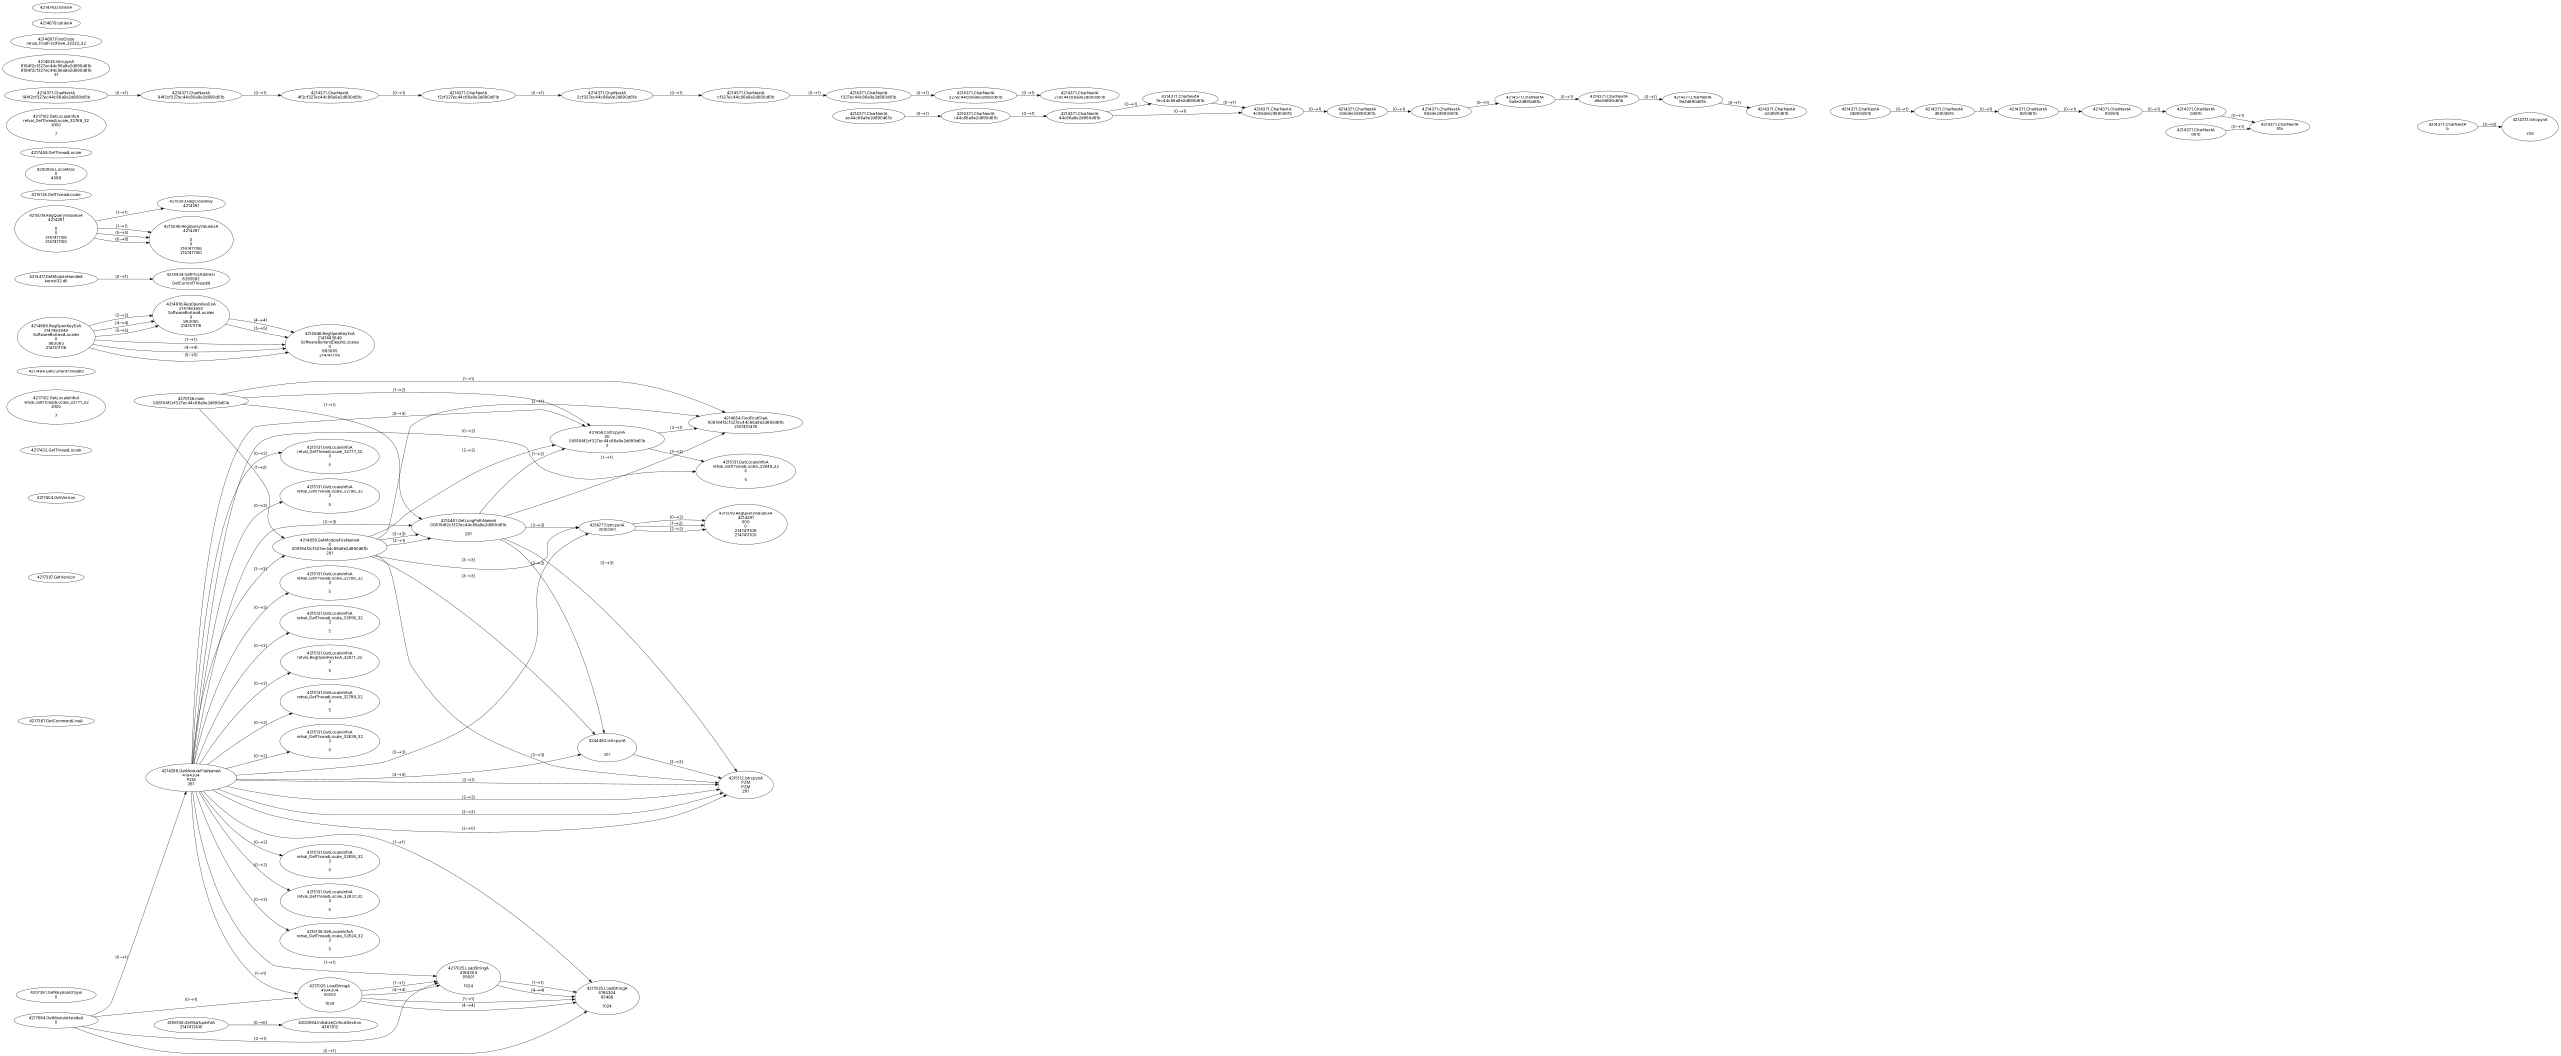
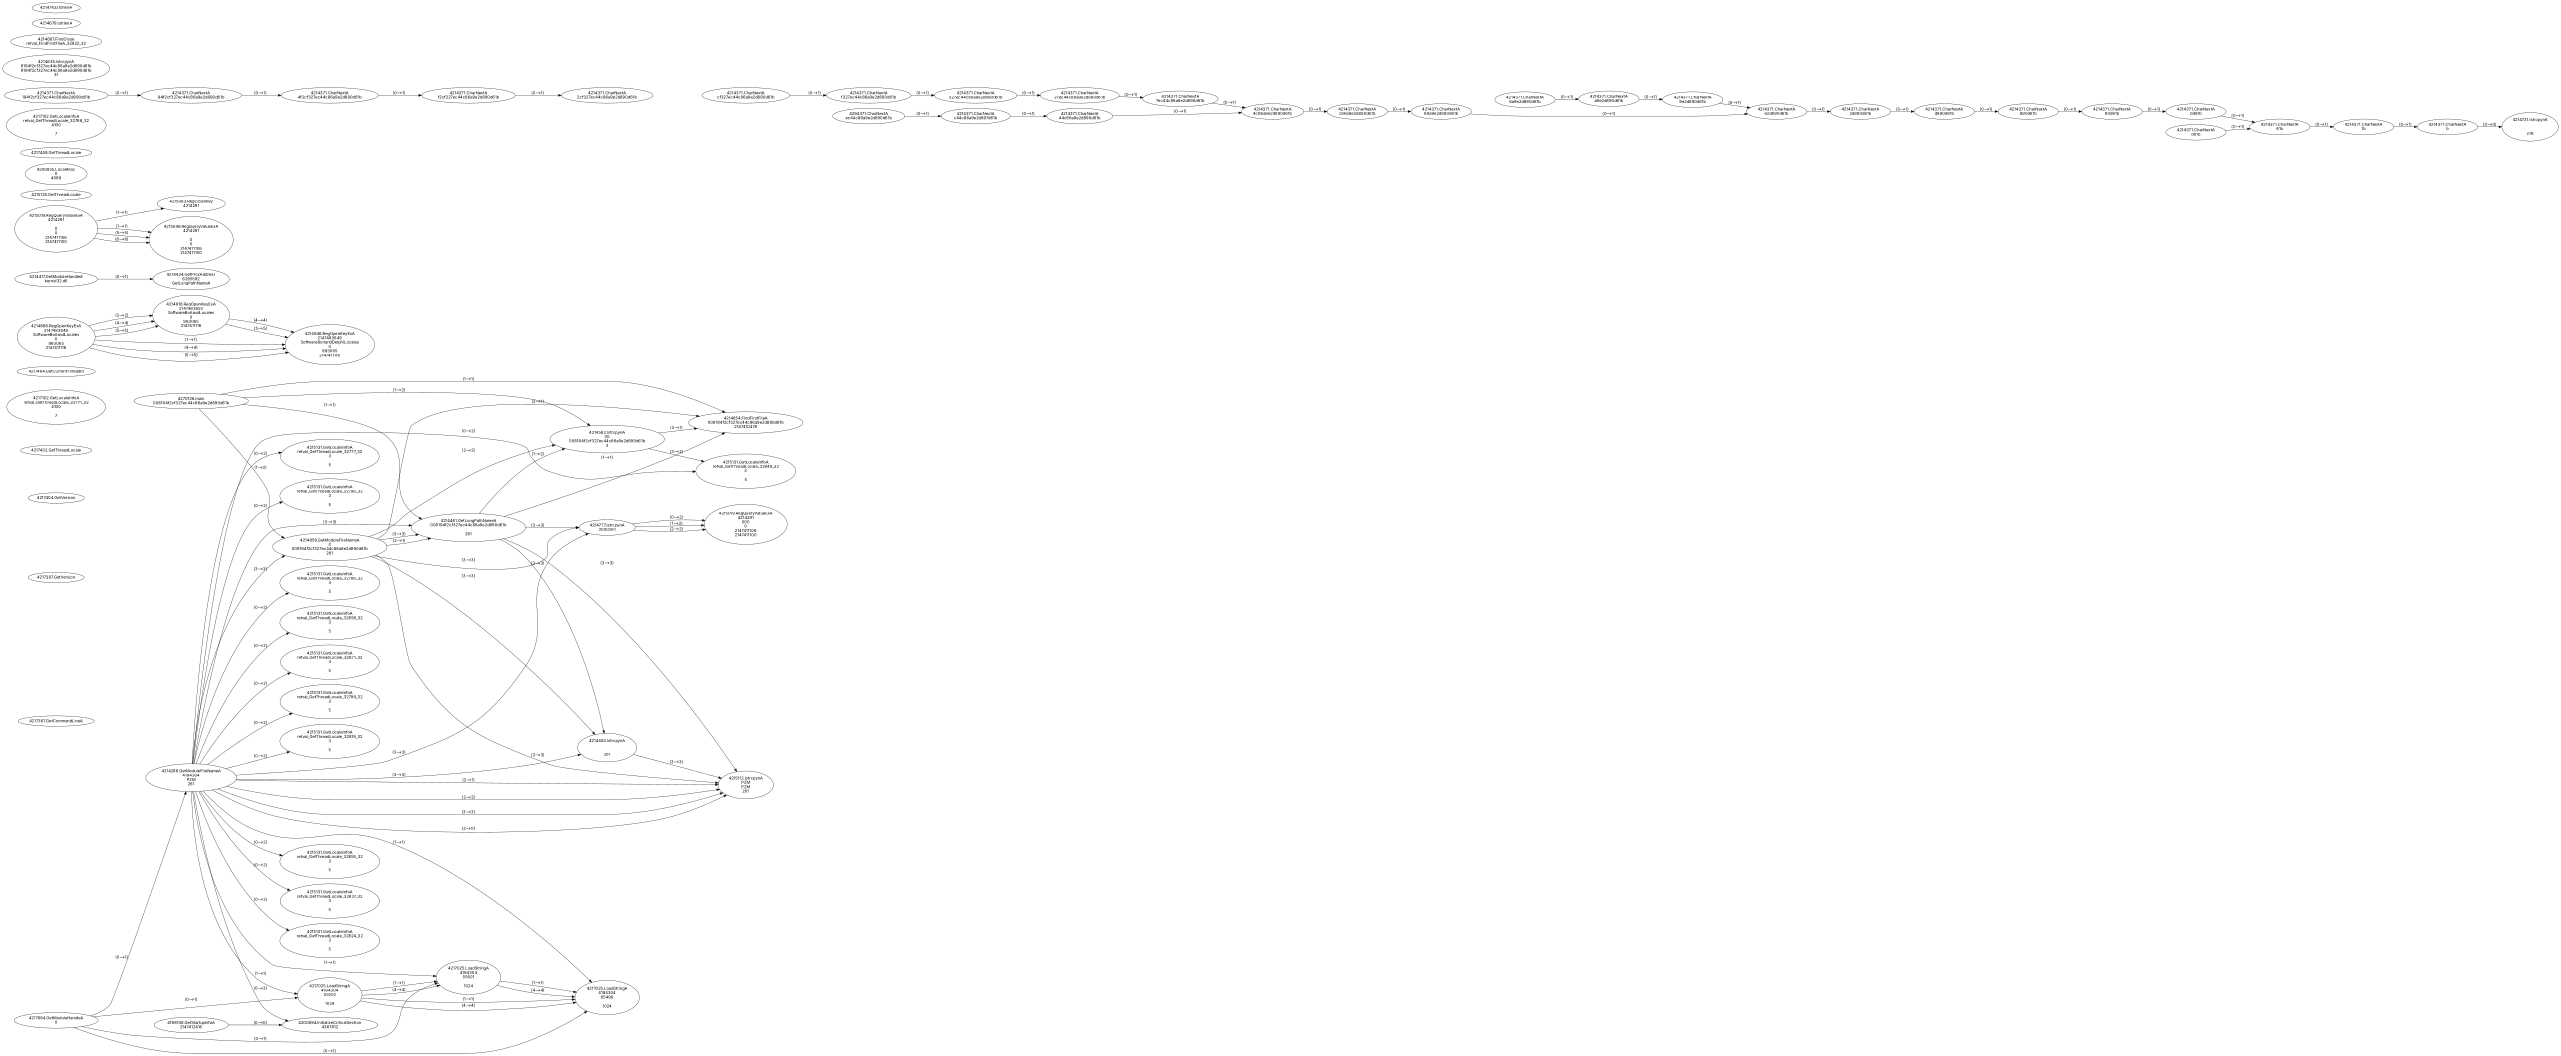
  digraph {
    fontname=Inter
    rankdir=LR
    node [fontname=Inter]
    edge [fontname=Inter]
    n1 [label="4270136.main\n008194f2cf327ec44c86a9e2d890d61b"]
    n2 [label="4214856.GetModuleFileNameA\n0\n008194f2cf327ec44c86a9e2d890d61b\n261"]
    n3 [label="4214461.GetLongPathNameA\n008194f2cf327ec44c86a9e2d890d61b\n\n261"]
    n4 [label="4214582.lstrcpynA\n00\n008194f2cf327ec44c86a9e2d890d61b\n3"]
    n5 [label="4214654.FindFirstFileA\n008194f2cf327ec44c86a9e2d890d61b\n2147410478"]
-   n6 [label="4244482.lstrcpynA\n\n\n261"]
+   n6 [label="4214482.lstrcpynA\n\n\n261"]
    n7 [label="4215112.lstrcpynA\nPZM\nPZM\n261"]
    n8 [label="4214777.lstrcpynA\n0000261"]
    n9 [label="4215131.GetLocaleInfoA\nretval_GetThreadLocale_32949_32\n3\n\n5"]
    n10 [label="4217684.GetModuleHandleA\n0"]
    n11 [label="4214286.GetModuleFileNameA\n4194304\nPZM\n261"]
    n12 [label="4217025.LoadStringA\n4194304\n65502\n\n1024"]
    n13 [label="4217025.LoadStringA\n4194304\n65501\n\n1024"]
    n14 [label="4217025.LoadStringA\n4194304\n65499\n\n1024"]
    n15 [label="4215131.GetLocaleInfoA\nretval_GetThreadLocale_32855_32\n3\n\n5"]
    n16 [label="4215131.GetLocaleInfoA\nretval_GetThreadLocale_32837_32\n3\n\n5"]
-   n17 [label="4215136.GetLocaleInfoA\nretval_GetThreadLocale_32824_32\n3\n\n5"]
+   n17 [label="4215131.GetLocaleInfoA\nretval_GetThreadLocale_32824_32\n3\n\n5"]
    n18 [label="4215131.GetLocaleInfoA\nretval_GetThreadLocale_32777_32\n3\n\n5"]
    n19 [label="4215131.GetLocaleInfoA\nretval_GetThreadLocale_32798_32\n3\n\n5"]
    n20 [label="4215131.GetLocaleInfoA\nretval_GetThreadLocale_32788_32\n3\n\n5"]
    n21 [label="4215131.GetLocaleInfoA\nretval_GetThreadLocale_32856_32\n3\n\n5"]
-   n22 [label="4215131.GetLocaleInfoA\nretval_RegOpenKeyExA_32871_32\n3\n\n5"]
+   n22 [label="4215131.GetLocaleInfoA\nretval_GetThreadLocale_32871_32\n3\n\n5"]
    n23 [label="4215131.GetLocaleInfoA\nretval_GetThreadLocale_32799_32\n3\n\n5"]
-   n24 [label="4215131.GetLocaleInfoA\nretval_GetThreadLocale_32839_32\n3\n\n5"]
-   n25 [label="4207361.GetKeyboardType\n0"]
+   n24 [label="4215131.GetLocaleInfoA\nretval_GetThreadLocale_32819_32\n3\n\n5"]
    n26 [label="4217367.GetCommandLineA\n"]
    n27 [label="4196106.GetStartupInfoA\n2147412416"]
    n28 [label="4200894.InitializeCriticalSection\n4367812"]
    n29 [label="4217387.GetVersion\n"]
    n30 [label="4217404.GetVersion\n"]
    n31 [label="4217432.GetThreadLocale\n"]
    n32 [label="4217102.GetLocaleInfoA\nretval_GetThreadLocale_32771_32\n4100\n\n7"]
    n33 [label="4217464.GetCurrentThreadId\n"]
    n34 [label="4215019.RegQueryValueExA\n4214291\n000\n0\n2147411106\n2147411100"]
    n35 [label="4214886.RegOpenKeyExA\n2147483649\nSoftware\Borland\Locales\n0\n983065\n2147411116"]
    n36 [label="4214916.RegOpenKeyExA\n2147483650\nSoftware\Borland\Locales\n0\n983065\n2147411116"]
    n37 [label="4214946.RegOpenKeyExA\n2147483649\nSoftware\Borland\Delphi\Locales\n0\n983065\n2147411116"]
    n38 [label="4214417.GetModuleHandleA\nkernel32.dll"]
-   n39 [label="4214434.GetProcAddress\n6295592\nGetCurrentThreadId"]
+   n39 [label="4214434.GetProcAddress\n6295592\nGetLongPathNameA"]
    n40 [label="4215019.RegQueryValueExA\n4214291\n\n0\n0\n2147411106\n2147411100"]
    n41 [label="4215083.RegCloseKey\n4214291"]
    n42 [label="4215049.RegQueryValueExA\n4214291\n\n0\n0\n2147411106\n2147411100"]
    n43 [label="4215125.GetThreadLocale\n"]
    n44 [label="4200955.LocalAlloc\n0\n4088"]
    n45 [label="4217449.GetThreadLocale\n"]
    n46 [label="4217102.GetLocaleInfoA\nretval_GetThreadLocale_32768_32\n4100\n\n7"]
    n47 [label="4214371.CharNextA\n194f2cf327ec44c86a9e2d890d61b"]
    n48 [label="4214371.CharNextA\n94f2cf327ec44c86a9e2d890d61b"]
    n49 [label="4214371.CharNextA\n4f2cf327ec44c86a9e2d890d61b"]
    n50 [label="4214371.CharNextA\nf2cf327ec44c86a9e2d890d61b"]
    n51 [label="4214371.CharNextA\n2cf327ec44c86a9e2d890d61b"]
    n52 [label="4214371.CharNextA\ncf327ec44c86a9e2d890d61b"]
    n53 [label="4214371.CharNextA\nf327ec44c86a9e2d890d61b"]
    n54 [label="4214371.CharNextA\n327ec44c86a9e2d890d61b"]
    n55 [label="4214371.CharNextA\n27ec44c86a9e2d890d61b"]
    n56 [label="4214371.CharNextA\n7ec44c86a9e2d890d61b"]
    n57 [label="4214371.CharNextA\n4c86a9e2d890d61b"]
-   n58 [label="4214371.CharNextA\nec44c86a9e2d890d61b"]
-   n59 [label="4214371.CharNextA\nc44c86a9e2d890d61b"]
+   n58 [label="4294371.CharNextA\nec44c86a9e2d890d61b"]
+   n59 [label="4214371.CharNextA\nc44c86a9e2d897d61b"]
    n60 [label="4214371.CharNextA\n44c86a9e2d890d61b"]
    n61 [label="4214371.CharNextA\nc86a9e2d890d61b"]
    n62 [label="4214371.CharNextA\n86a9e2d890d61b"]
    n63 [label="4214371.CharNextA\n6a9e2d890d61b"]
    n64 [label="4214371.CharNextA\na9e2d890d61b"]
    n65 [label="4214371.CharNextA\n9e2d890d61b"]
    n66 [label="4214371.CharNextA\ne2d890d61b"]
    n67 [label="4214371.CharNextA\n2d890d61b"]
    n68 [label="4214371.CharNextA\nd890d61b"]
    n69 [label="4214371.CharNextA\n890d61b"]
    n70 [label="4214371.CharNextA\n90d61b"]
    n71 [label="4214371.CharNextA\n0d61b"]
-   n72 [label="4214371.CharNextA\n51b"]
+   n72 [label="4214371.CharNextA\n61b"]
    n73 [label="4214371.CharNextA\nd61b"]
+   n74 [label="4214371.CharNextA\n1b"]
    n75 [label="4214371.CharNextA\nb"]
-   n76 [label="4214731.lstrcpynA\n\n\n258"]
+   n76 [label="4214731.lstrcpynA\n\n\n278"]
    n77 [label="4214635.lstrcpynA\n8194f2cf327ec44c86a9e2d890d61b\n8194f2cf327ec44c86a9e2d890d61b\n31"]
-   n78 [label="4214667.FindClose\nretval_FindFirstFileA_32222_32"]
+   n78 [label="4214667.FindClose\nretval_FindFirstFileA_32922_32"]
    n79 [label="4214679.lstrlenA\n"]
    n80 [label="4214743.lstrlenA\n"]
    n1 -> n2 [label="(1-->2)"]
    n1 -> n3 [label="(1-->1)"]
    n1 -> n4 [label="(1-->2)"]
    n1 -> n5 [label="(1-->1)"]
    n2 -> n3 [label="(2-->1)"]
    n2 -> n3 [label="(3-->3)"]
    n2 -> n4 [label="(2-->2)"]
    n2 -> n5 [label="(2-->1)"]
    n2 -> n6 [label="(3-->3)"]
    n2 -> n7 [label="(3-->3)"]
    n2 -> n8 [label="(3-->3)"]
    n3 -> n4 [label="(1-->2)"]
    n3 -> n5 [label="(1-->1)"]
    n3 -> n6 [label="(3-->3)"]
    n3 -> n7 [label="(3-->3)"]
    n3 -> n8 [label="(3-->3)"]
    n4 -> n5 [label="(2-->1)"]
    n4 -> n9 [label="(3-->2)"]
    n6 -> n7 [label="(3-->3)"]
    n8 -> n34 [label="(1-->2)"]
    n8 -> n34 [label="(2-->2)"]
    n8 -> n34 [label="(0-->2)"]
    n10 -> n11 [label="(0-->1)"]
    n10 -> n12 [label="(0-->1)"]
    n10 -> n13 [label="(0-->1)"]
    n10 -> n14 [label="(0-->1)"]
    n11 -> n2 [label="(3-->3)"]
    n11 -> n3 [label="(3-->3)"]
-   n11 -> n4 [label="(0-->3)"]
+   n11 -> n28 [label="(0-->3)"]
    n11 -> n6 [label="(3-->3)"]
    n11 -> n7 [label="(2-->1)"]
    n11 -> n7 [label="(2-->2)"]
    n11 -> n7 [label="(3-->3)"]
    n11 -> n7 [label="(2-->0)"]
    n11 -> n8 [label="(3-->3)"]
    n11 -> n9 [label="(0-->2)"]
    n11 -> n12 [label="(1-->1)"]
    n11 -> n13 [label="(1-->1)"]
    n11 -> n14 [label="(1-->1)"]
    n11 -> n15 [label="(0-->2)"]
    n11 -> n16 [label="(0-->2)"]
    n11 -> n17 [label="(0-->2)"]
    n11 -> n18 [label="(0-->2)"]
    n11 -> n19 [label="(0-->2)"]
    n11 -> n20 [label="(0-->2)"]
    n11 -> n21 [label="(0-->2)"]
    n11 -> n22 [label="(0-->2)"]
    n11 -> n23 [label="(0-->2)"]
    n11 -> n24 [label="(0-->2)"]
    n12 -> n13 [label="(1-->1)"]
    n12 -> n13 [label="(4-->4)"]
    n12 -> n14 [label="(1-->1)"]
    n12 -> n14 [label="(4-->4)"]
    n13 -> n14 [label="(1-->1)"]
    n13 -> n14 [label="(4-->4)"]
    n27 -> n28 [label="(0-->0)"]
    n35 -> n36 [label="(2-->2)"]
    n35 -> n36 [label="(4-->4)"]
    n35 -> n36 [label="(5-->5)"]
    n35 -> n37 [label="(1-->1)"]
    n35 -> n37 [label="(4-->4)"]
    n35 -> n37 [label="(5-->5)"]
    n36 -> n37 [label="(4-->4)"]
    n36 -> n37 [label="(5-->5)"]
    n38 -> n39 [label="(0-->1)"]
    n40 -> n41 [label="(1-->1)"]
    n40 -> n42 [label="(1-->1)"]
    n40 -> n42 [label="(5-->5)"]
    n40 -> n42 [label="(6-->6)"]
    n47 -> n48 [label="(0-->1)"]
    n48 -> n49 [label="(0-->1)"]
    n49 -> n50 [label="(0-->1)"]
    n50 -> n51 [label="(0-->1)"]
-   n51 -> n52 [label="(0-->1)"]
    n52 -> n53 [label="(0-->1)"]
    n53 -> n54 [label="(0-->1)"]
    n54 -> n55 [label="(0-->1)"]
-   n60 -> n56 [label="(0-->1)"]
+   n55 -> n56 [label="(0-->1)"]
    n56 -> n57 [label="(0-->1)"]
    n57 -> n61 [label="(0-->1)"]
    n58 -> n59 [label="(0-->1)"]
    n59 -> n60 [label="(0-->1)"]
    n60 -> n57 [label="(0-->1)"]
    n61 -> n62 [label="(0-->1)"]
-   n62 -> n63 [label="(0-->1)"]
+   n62 -> n66 [label="(0-->1)"]
    n63 -> n64 [label="(0-->1)"]
    n64 -> n65 [label="(0-->1)"]
    n65 -> n66 [label="(0-->1)"]
+   n66 -> n67 [label="(0-->1)"]
    n67 -> n68 [label="(0-->1)"]
    n68 -> n69 [label="(0-->1)"]
    n69 -> n70 [label="(0-->1)"]
    n70 -> n71 [label="(0-->1)"]
    n71 -> n72 [label="(0-->1)"]
+   n72 -> n74 [label="(0-->1)"]
    n73 -> n72 [label="(0-->1)"]
+   n74 -> n75 [label="(0-->1)"]
    n75 -> n76 [label="(0-->0)"]
  }
